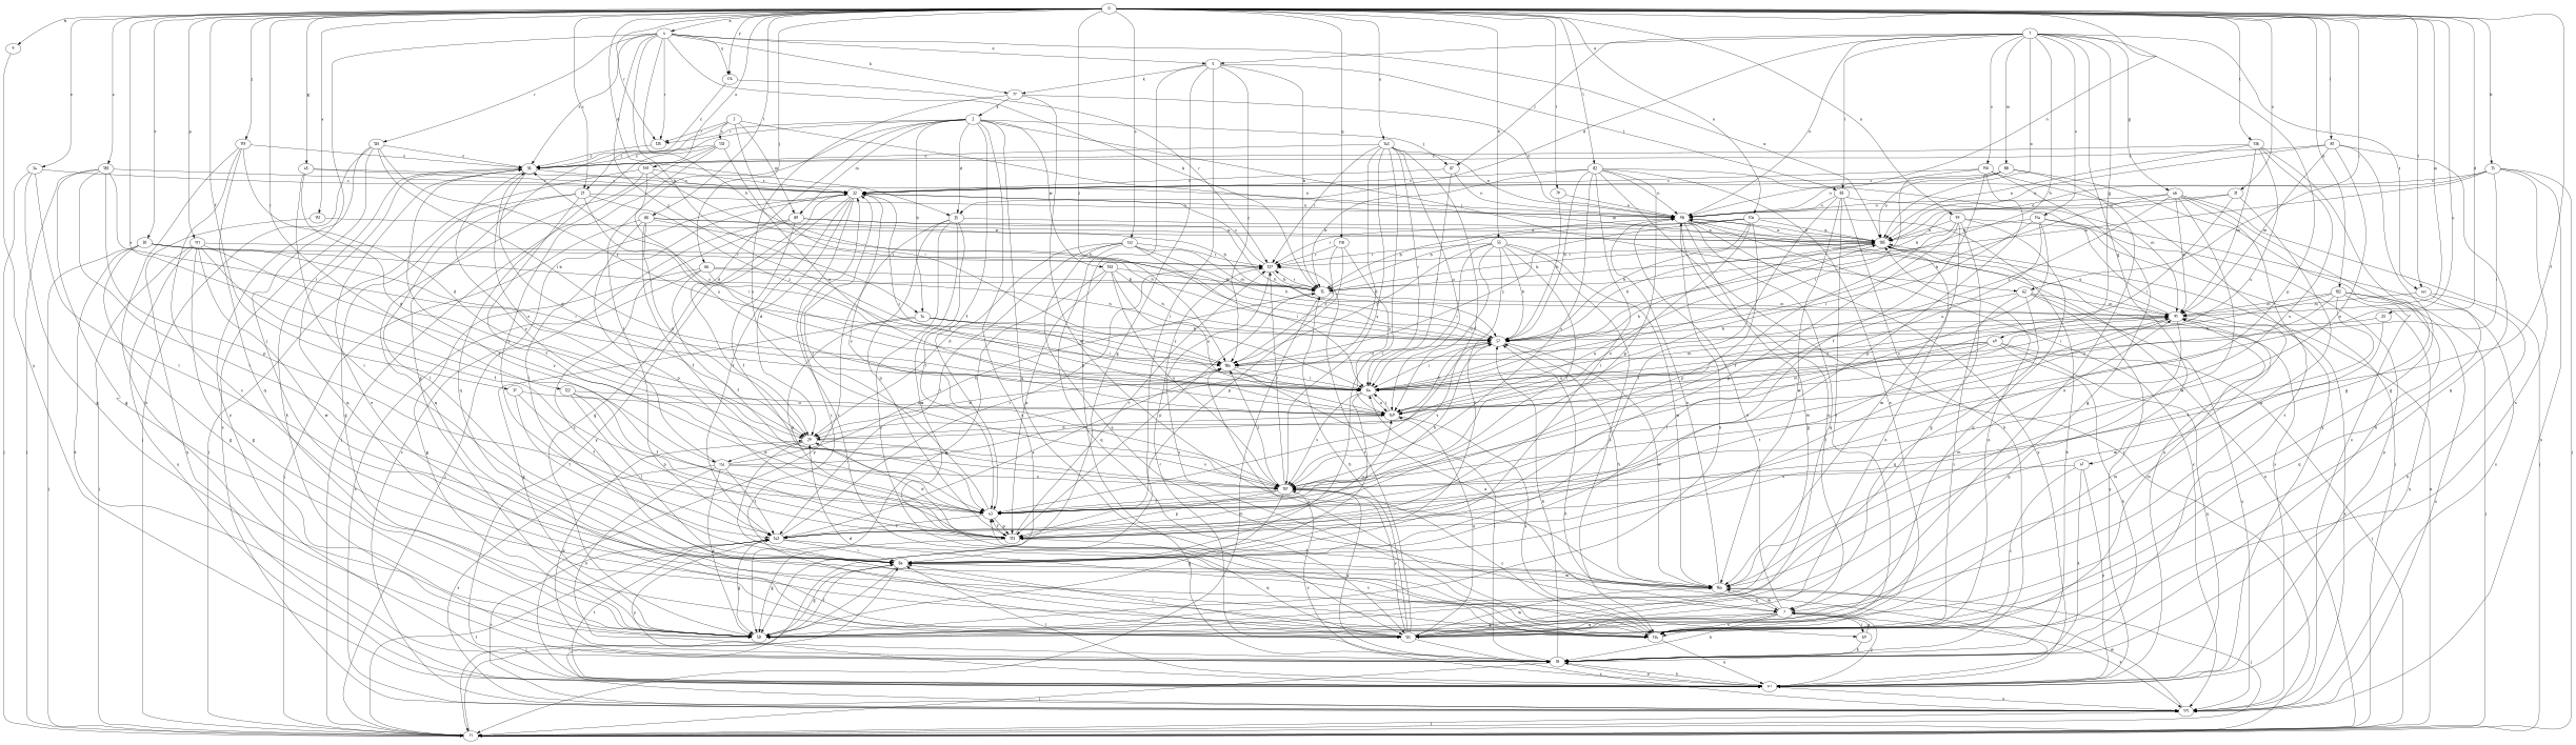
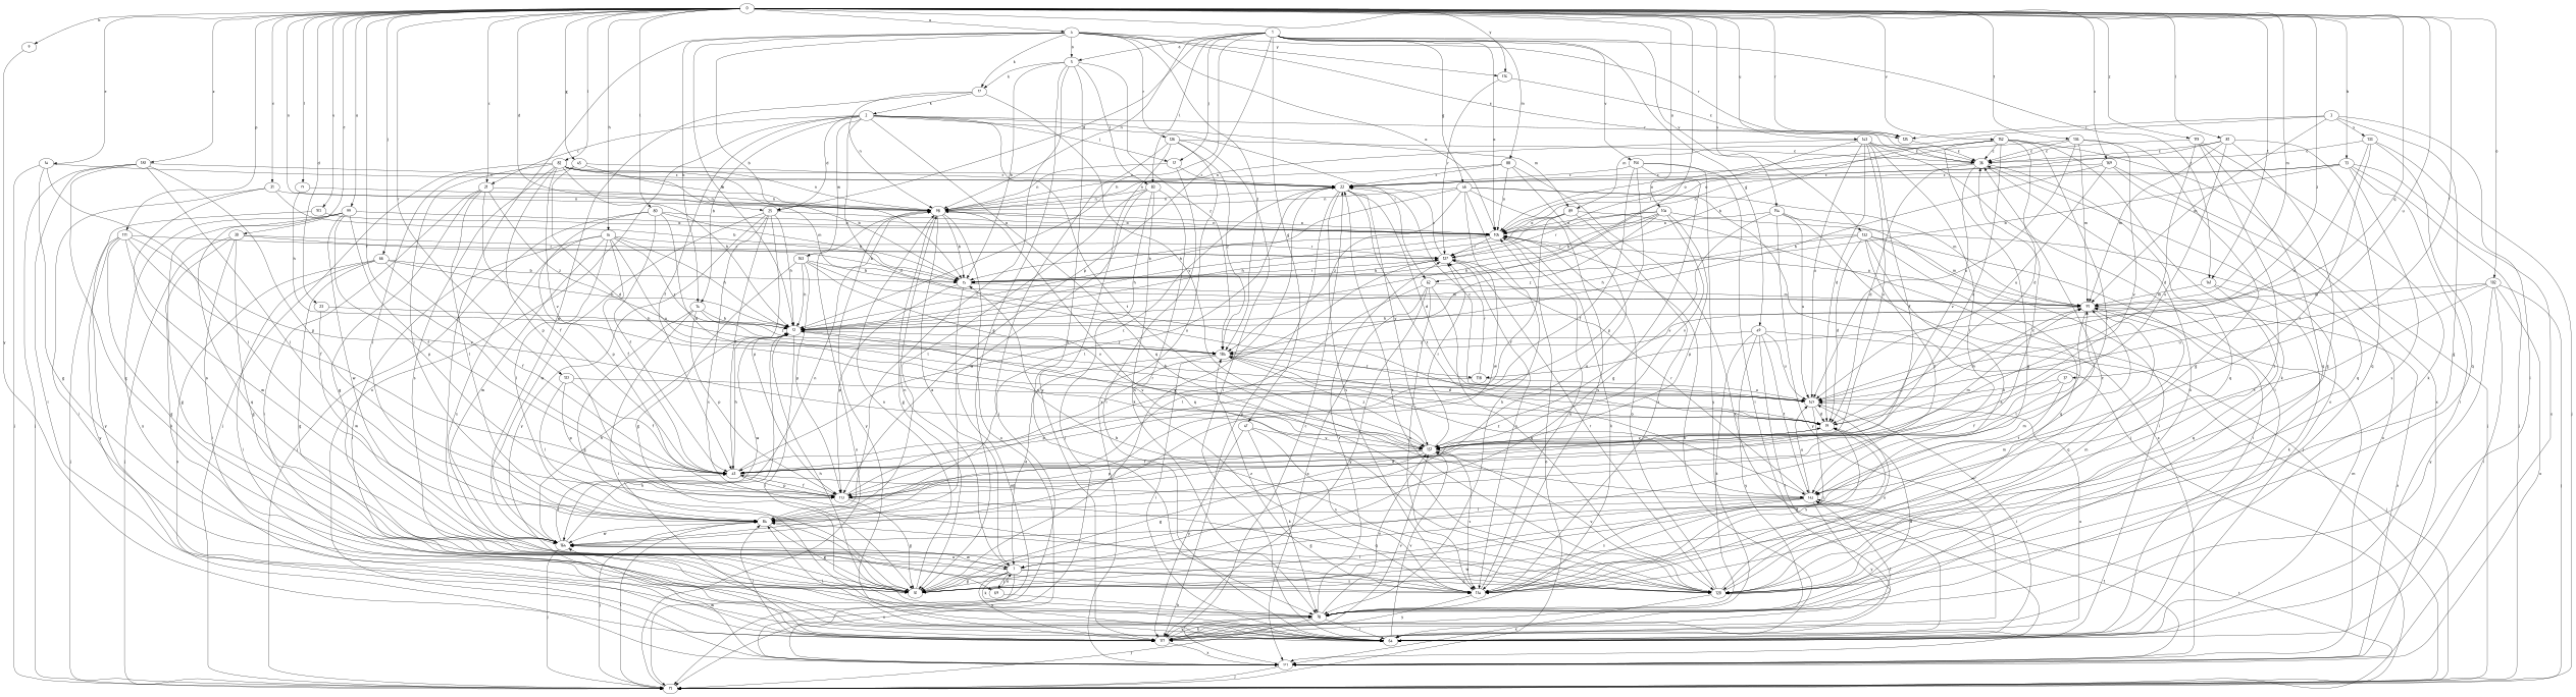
  strict digraph {
    fontname="Fira Sans"
    node [fontname="Fira Sans"]
    edge [fontname="Fira Sans"]
    0
    4
    9
    13
    21
    23
    25
    30
    31
    34
    37
    43
    45
    55
    62
    66
    79
    80
    81
    82
    98
    99
    102
    104
    111
    118
    122
    125
    132
    136
    141
    143
    149
    151
    152
    169
    176
    178
    183
    184
    91
    5
    57
    105
    14
    77
    15
    36
    69
    126
    177
    171
    64
    134
    22
    71
    50
    84
    164
    113
    78
    127
    7
    142
    29
    120
    157
    1
    46
    47
    49
    67
    83
    88
    154
    156
    2
    89
    163
    3
    133
    0 -> 4 [label=a]
    0 -> 9 [label=b]
    0 -> 13 [label=b]
    0 -> 21 [label=c]
    0 -> 23 [label=d]
    0 -> 25 [label=d]
    0 -> 30 [label=e]
    0 -> 31 [label=e]
    0 -> 34 [label=e]
    0 -> 37 [label=f]
    0 -> 43 [label=f]
    0 -> 45 [label=g]
    0 -> 55 [label=h]
    0 -> 62 [label=i]
    0 -> 66 [label=j]
    0 -> 79 [label=l]
    0 -> 80 [label=l]
    0 -> 81 [label=l]
    0 -> 82 [label=l]
    0 -> 98 [label=n]
    0 -> 99 [label=o]
    0 -> 102 [label=o]
    0 -> 104 [label=o]
    0 -> 111 [label=p]
    0 -> 118 [label=q]
    0 -> 122 [label=r]
    0 -> 125 [label=r]
    0 -> 132 [label=s]
    0 -> 136 [label=t]
    0 -> 141 [label=t]
    0 -> 143 [label=u]
    0 -> 149 [label=u]
    0 -> 151 [label=v]
    0 -> 152 [label=v]
    0 -> 169 [label=x]
    0 -> 176 [label=y]
    0 -> 178 [label=z]
    0 -> 183 [label=z]
    0 -> 184 [label=z]
    0 -> 91 [label=m]
    4 -> 125 [label=r]
    4 -> 176 [label=y]
    4 -> 184 [label=z]
    4 -> 5 [label=a]
    4 -> 57 [label=h]
    4 -> 105 [label=o]
    4 -> 14 [label=b]
    4 -> 77 [label=k]
    4 -> 15 [label=b]
    4 -> 36 [label=e]
    4 -> 69 [label=j]
    4 -> 126 [label=r]
    9 -> 177 [label=y]
    13 -> 105 [label=o]
    13 -> 15 [label=b]
    13 -> 171 [label=x]
    13 -> 64 [label=i]
    13 -> 134 [label=s]
    13 -> 22 [label=c]
    13 -> 71 [label=j]
    21 -> 43 [label=f]
    21 -> 98 [label=n]
    21 -> 184 [label=z]
    21 -> 64 [label=i]
    21 -> 50 [label=g]
    21 -> 84 [label=l]
    23 -> 57 [label=h]
    23 -> 164 [label=w]
    25 -> 43 [label=f]
-   80 -> 57 [label=h]
+   25 -> 57 [label=h]
    25 -> 105 [label=o]
    25 -> 177 [label=y]
    25 -> 134 [label=s]
    25 -> 164 [label=w]
    25 -> 113 [label=p]
    30 -> 15 [label=b]
    30 -> 64 [label=i]
    30 -> 71 [label=j]
    30 -> 50 [label=g]
    30 -> 78 [label=k]
    30 -> 127 [label=r]
    31 -> 98 [label=n]
    31 -> 15 [label=b]
    31 -> 64 [label=i]
    31 -> 7 [label=a]
    34 -> 22 [label=c]
    34 -> 71 [label=j]
    34 -> 50 [label=g]
    34 -> 84 [label=l]
    37 -> 43 [label=f]
    37 -> 149 [label=u]
    37 -> 142 [label=t]
    43 -> 91 [label=m]
    43 -> 57 [label=h]
    43 -> 22 [label=c]
    43 -> 113 [label=p]
    43 -> 142 [label=t]
    45 -> 98 [label=n]
    45 -> 22 [label=c]
    45 -> 84 [label=l]
    45 -> 29 [label=d]
    55 -> 43 [label=f]
    55 -> 149 [label=u]
    55 -> 184 [label=z]
    55 -> 57 [label=h]
    55 -> 64 [label=i]
    55 -> 134 [label=s]
    55 -> 84 [label=l]
    55 -> 164 [label=w]
    55 -> 127 [label=r]
    62 -> 91 [label=m]
    62 -> 177 [label=y]
    62 -> 171 [label=x]
    62 -> 134 [label=s]
    62 -> 84 [label=l]
    62 -> 120 [label=q]
    66 -> 43 [label=f]
    66 -> 57 [label=h]
    66 -> 15 [label=b]
    66 -> 171 [label=x]
    66 -> 64 [label=i]
    66 -> 50 [label=g]
    79 -> 98 [label=n]
    79 -> 57 [label=h]
    80 -> 43 [label=f]
    80 -> 105 [label=o]
    80 -> 15 [label=b]
    80 -> 71 [label=j]
    80 -> 113 [label=p]
    80 -> 29 [label=d]
    81 -> 91 [label=m]
    81 -> 105 [label=o]
    81 -> 36 [label=e]
    81 -> 50 [label=g]
    81 -> 120 [label=q]
    81 -> 157 [label=v]
    82 -> 98 [label=n]
    82 -> 91 [label=m]
    82 -> 57 [label=h]
    82 -> 15 [label=b]
    82 -> 134 [label=s]
    82 -> 22 [label=c]
    82 -> 71 [label=j]
    82 -> 84 [label=l]
    82 -> 113 [label=p]
    82 -> 157 [label=v]
    98 -> 105 [label=o]
    98 -> 15 [label=b]
    98 -> 177 [label=y]
    98 -> 171 [label=x]
    98 -> 50 [label=g]
    98 -> 7 [label=a]
    98 -> 120 [label=q]
    99 -> 43 [label=f]
    99 -> 105 [label=o]
    99 -> 177 [label=y]
    99 -> 50 [label=g]
    99 -> 164 [label=w]
    99 -> 113 [label=p]
    99 -> 120 [label=q]
    102 -> 149 [label=u]
    102 -> 91 [label=m]
    102 -> 177 [label=y]
    102 -> 171 [label=x]
    102 -> 64 [label=i]
    102 -> 71 [label=j]
    102 -> 142 [label=t]
    104 -> 184 [label=z]
    104 -> 57 [label=h]
    104 -> 105 [label=o]
    104 -> 15 [label=b]
    104 -> 171 [label=x]
    104 -> 113 [label=p]
    104 -> 127 [label=r]
    104 -> 157 [label=v]
    111 -> 43 [label=f]
    111 -> 177 [label=y]
    111 -> 71 [label=j]
    111 -> 50 [label=g]
    111 -> 164 [label=w]
    111 -> 127 [label=r]
    111 -> 157 [label=v]
    118 -> 149 [label=u]
-   118 -> 184 [label=z]
+   184 -> 118 [label=z]
    118 -> 113 [label=p]
    118 -> 127 [label=r]
    122 -> 43 [label=f]
    122 -> 149 [label=u]
    122 -> 84 [label=l]
    122 -> 113 [label=p]
    125 -> 36 [label=e]
    132 -> 91 [label=m]
    132 -> 57 [label=h]
    132 -> 64 [label=i]
    132 -> 127 [label=r]
    132 -> 7 [label=a]
    132 -> 142 [label=t]
    132 -> 29 [label=d]
    132 -> 120 [label=q]
    136 -> 149 [label=u]
    136 -> 91 [label=m]
    136 -> 105 [label=o]
    136 -> 36 [label=e]
    136 -> 50 [label=g]
    136 -> 157 [label=v]
    141 -> 91 [label=m]
    141 -> 78 [label=k]
    141 -> 120 [label=q]
    143 -> 43 [label=f]
    143 -> 98 [label=n]
    143 -> 149 [label=u]
    143 -> 36 [label=e]
    143 -> 64 [label=i]
    143 -> 84 [label=l]
    143 -> 127 [label=r]
    143 -> 29 [label=d]
    143 -> 157 [label=v]
    149 -> 57 [label=h]
    149 -> 64 [label=i]
    149 -> 134 [label=s]
    149 -> 22 [label=c]
    149 -> 29 [label=d]
    151 -> 105 [label=o]
    151 -> 177 [label=y]
    152 -> 105 [label=o]
    152 -> 15 [label=b]
    152 -> 36 [label=e]
    152 -> 171 [label=x]
    152 -> 50 [label=g]
    152 -> 78 [label=k]
    152 -> 142 [label=t]
-   29 -> 152 [label=d]
+   152 -> 29 [label=d]
    152 -> 157 [label=v]
    169 -> 149 [label=u]
    169 -> 57 [label=h]
    169 -> 22 [label=c]
    169 -> 71 [label=j]
    169 -> 120 [label=q]
    176 -> 36 [label=e]
    176 -> 127 [label=r]
    178 -> 36 [label=e]
    178 -> 134 [label=s]
    178 -> 78 [label=k]
    178 -> 29 [label=d]
    178 -> 120 [label=q]
    183 -> 64 [label=i]
    183 -> 22 [label=c]
    183 -> 71 [label=j]
    183 -> 50 [label=g]
    183 -> 84 [label=l]
    183 -> 113 [label=p]
    184 -> 64 [label=i]
    184 -> 7 [label=a]
    184 -> 29 [label=d]
    91 -> 57 [label=h]
    91 -> 105 [label=o]
    91 -> 171 [label=x]
    91 -> 84 [label=l]
    91 -> 120 [label=q]
    5 -> 184 [label=z]
    5 -> 77 [label=k]
    5 -> 15 [label=b]
    5 -> 50 [label=g]
    5 -> 84 [label=l]
    5 -> 78 [label=k]
    5 -> 83 [label=l]
    57 -> 184 [label=z]
    57 -> 64 [label=i]
    57 -> 164 [label=w]
    57 -> 157 [label=v]
    105 -> 98 [label=n]
    105 -> 57 [label=h]
    105 -> 15 [label=b]
    105 -> 78 [label=k]
    105 -> 127 [label=r]
    14 -> 184 [label=z]
    14 -> 57 [label=h]
    14 -> 64 [label=i]
    14 -> 50 [label=g]
    14 -> 113 [label=p]
    77 -> 98 [label=n]
    77 -> 164 [label=w]
    77 -> 157 [label=v]
    77 -> 2 [label=k]
    15 -> 91 [label=m]
    15 -> 71 [label=m]
    15 -> 113 [label=p]
    15 -> 127 [label=r]
    36 -> 22 [label=c]
    36 -> 78 [label=k]
    36 -> 29 [label=d]
    36 -> 120 [label=q]
    36 -> 157 [label=v]
    69 -> 78 [label=k]
    69 -> 7 [label=a]
    126 -> 184 [label=z]
    126 -> 36 [label=e]
    126 -> 177 [label=y]
    126 -> 171 [label=x]
    126 -> 64 [label=i]
    126 -> 71 [label=j]
    177 -> 57 [label=h]
    177 -> 171 [label=x]
    177 -> 84 [label=l]
    177 -> 78 [label=k]
    177 -> 142 [label=t]
    177 -> 157 [label=v]
    171 -> 22 [label=c]
    171 -> 71 [label=j]
    171 -> 164 [label=w]
    171 -> 142 [label=t]
    64 -> 149 [label=u]
    64 -> 91 [label=m]
    64 -> 105 [label=k]
    64 -> 36 [label=e]
    64 -> 84 [label=l]
    64 -> 157 [label=v]
    134 -> 184 [label=z]
    134 -> 91 [label=m]
    134 -> 105 [label=o]
    134 -> 177 [label=y]
    134 -> 29 [label=d]
    22 -> 98 [label=n]
    22 -> 177 [label=y]
    22 -> 134 [label=s]
    22 -> 50 [label=g]
    22 -> 84 [label=l]
    22 -> 142 [label=t]
    22 -> 29 [label=d]
    22 -> 157 [label=v]
    71 -> 98 [label=n]
    71 -> 105 [label=o]
    71 -> 84 [label=l]
    71 -> 142 [label=t]
    50 -> 98 [label=n]
    50 -> 84 [label=l]
    84 -> 71 [label=j]
    84 -> 50 [label=g]
    84 -> 164 [label=w]
    164 -> 43 [label=f]
    164 -> 98 [label=n]
    164 -> 91 [label=m]
    164 -> 57 [label=h]
    164 -> 71 [label=j]
    164 -> 7 [label=a]
    113 -> 43 [label=f]
    113 -> 36 [label=e]
    113 -> 50 [label=g]
    113 -> 127 [label=r]
    113 -> 29 [label=d]
    113 -> 120 [label=q]
    78 -> 57 [label=h]
    78 -> 177 [label=y]
    78 -> 64 [label=i]
    78 -> 71 [label=j]
    78 -> 127 [label=r]
    78 -> 29 [label=d]
    78 -> 157 [label=v]
    127 -> 15 [label=b]
    127 -> 134 [label=s]
    127 -> 22 [label=c]
    7 -> 98 [label=n]
    7 -> 69 [label=j]
    7 -> 177 [label=y]
    7 -> 171 [label=x]
    7 -> 134 [label=s]
    7 -> 50 [label=g]
    7 -> 164 [label=w]
    7 -> 78 [label=k]
    7 -> 120 [label=q]
    142 -> 149 [label=u]
    142 -> 184 [label=z]
    142 -> 177 [label=y]
    142 -> 134 [label=s]
    142 -> 50 [label=g]
    142 -> 84 [label=l]
    142 -> 127 [label=r]
    29 -> 91 [label=m]
    29 -> 134 [label=s]
    29 -> 157 [label=v]
    120 -> 149 [label=u]
    120 -> 91 [label=m]
    120 -> 105 [label=o]
    120 -> 15 [label=b]
    120 -> 36 [label=e]
    120 -> 171 [label=x]
    120 -> 22 [label=c]
    120 -> 84 [label=l]
    120 -> 164 [label=w]
    120 -> 127 [label=r]
    120 -> 157 [label=v]
    157 -> 43 [label=f]
    157 -> 184 [label=z]
    157 -> 134 [label=s]
    157 -> 50 [label=g]
    157 -> 113 [label=p]
    157 -> 127 [label=r]
    1 -> 25 [label=d]
    1 -> 98 [label=n]
    1 -> 141 [label=t]
    1 -> 5 [label=a]
    1 -> 57 [label=h]
    1 -> 105 [label=o]
    1 -> 113 [label=p]
    1 -> 46 [label=g]
    1 -> 47 [label=g]
    1 -> 49 [label=g]
    1 -> 67 [label=j]
    1 -> 83 [label=l]
    1 -> 88 [label=m]
    1 -> 154 [label=v]
    1 -> 156 [label=v]
    46 -> 98 [label=n]
    46 -> 184 [label=z]
    46 -> 91 [label=m]
    46 -> 57 [label=h]
    46 -> 134 [label=s]
    46 -> 71 [label=j]
    46 -> 164 [label=w]
    46 -> 78 [label=k]
    47 -> 177 [label=y]
    47 -> 134 [label=s]
    47 -> 78 [label=k]
    47 -> 157 [label=v]
    49 -> 149 [label=u]
    49 -> 184 [label=z]
    49 -> 177 [label=y]
    49 -> 64 [label=i]
    49 -> 71 [label=j]
    49 -> 78 [label=k]
    49 -> 142 [label=t]
    67 -> 98 [label=n]
    67 -> 64 [label=i]
    67 -> 22 [label=c]
    83 -> 98 [label=n]
    83 -> 134 [label=s]
    83 -> 71 [label=j]
    83 -> 84 [label=l]
    83 -> 164 [label=w]
    83 -> 78 [label=k]
    88 -> 98 [label=n]
    88 -> 105 [label=o]
    88 -> 171 [label=x]
    88 -> 22 [label=c]
    88 -> 7 [label=a]
    154 -> 149 [label=u]
    154 -> 105 [label=o]
    154 -> 177 [label=y]
    154 -> 171 [label=x]
    154 -> 64 [label=i]
    154 -> 157 [label=v]
    156 -> 43 [label=f]
    156 -> 177 [label=y]
    156 -> 64 [label=i]
    156 -> 22 [label=c]
    156 -> 50 [label=g]
    156 -> 113 [label=p]
    2 -> 21 [label=c]
    2 -> 25 [label=d]
    2 -> 43 [label=f]
    2 -> 62 [label=i]
    2 -> 125 [label=r]
    2 -> 14 [label=b]
    2 -> 171 [label=x]
    2 -> 142 [label=t]
    2 -> 29 [label=d]
    2 -> 120 [label=q]
    2 -> 67 [label=j]
    2 -> 89 [label=m]
    2 -> 163 [label=w]
    89 -> 43 [label=f]
    89 -> 57 [label=h]
    89 -> 105 [label=o]
    89 -> 134 [label=s]
    89 -> 71 [label=j]
    163 -> 149 [label=u]
    163 -> 57 [label=h]
    163 -> 15 [label=b]
    163 -> 50 [label=g]
    163 -> 113 [label=p]
    163 -> 157 [label=v]
    3 -> 125 [label=r]
    3 -> 91 [label=m]
    3 -> 64 [label=i]
    3 -> 50 [label=g]
    3 -> 89 [label=m]
    3 -> 133 [label=s]
    133 -> 149 [label=u]
    133 -> 36 [label=e]
    133 -> 71 [label=j]
    133 -> 142 [label=t]
    133 -> 120 [label=q]
  }
